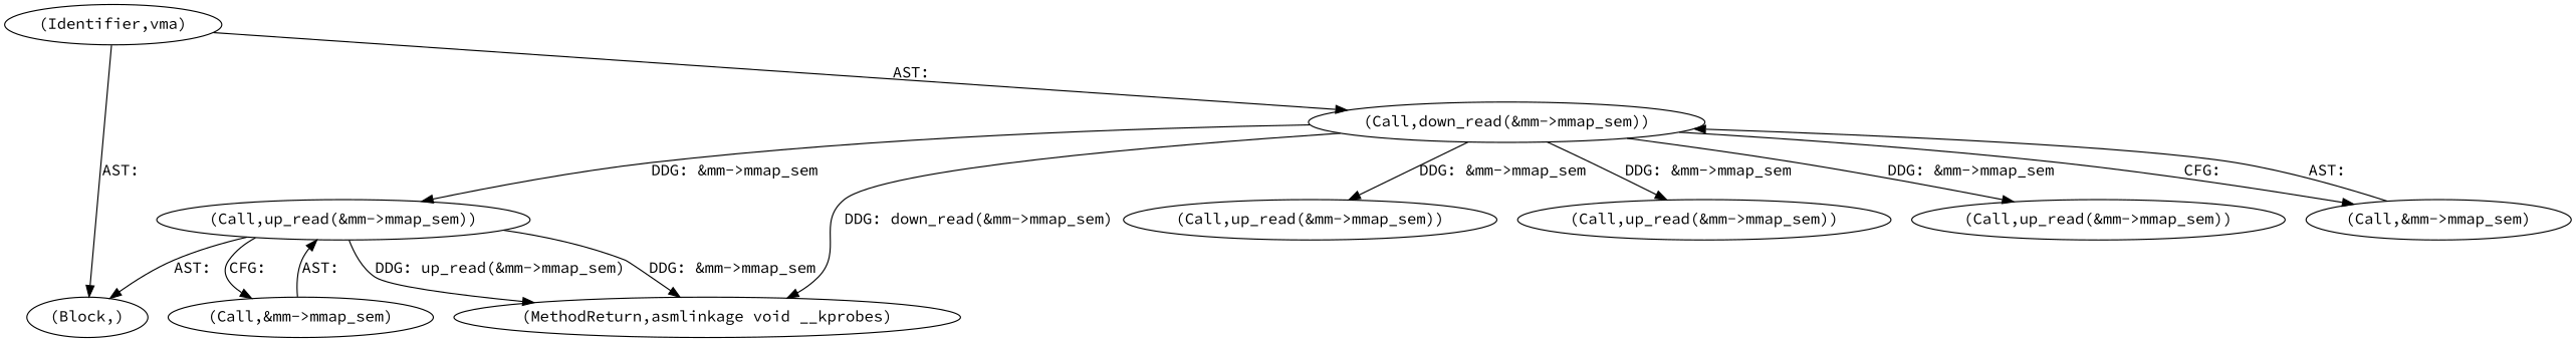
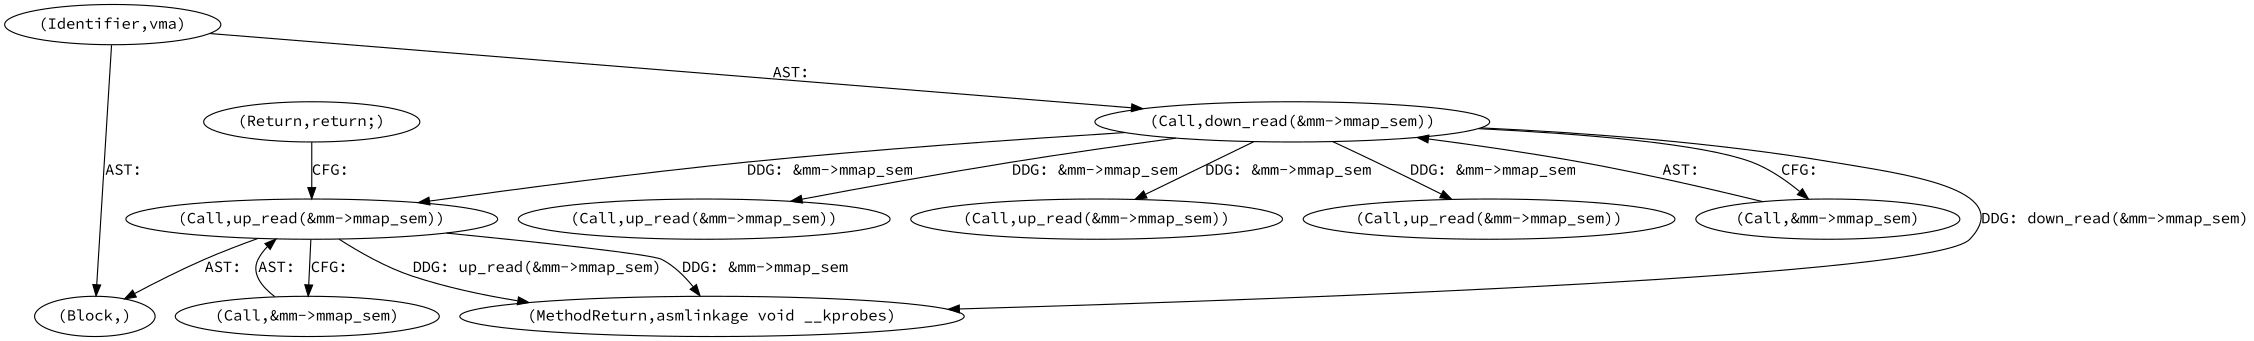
  digraph {
    fontname="Source Code Pro"
    node [fontname="Source Code Pro"]
    edge [fontname="Source Code Pro"]
    n1 [label="(Call,up_read(&mm->mmap_sem))"]
    n2 [label="(Block,)"]
    n3 [label="(Call,&mm->mmap_sem)"]
    n4 [label="(MethodReturn,asmlinkage void __kprobes)"]
    n5 [label="(Call,down_read(&mm->mmap_sem))"]
    n6 [label="(Call,up_read(&mm->mmap_sem))"]
    n7 [label="(Call,up_read(&mm->mmap_sem))"]
    n8 [label="(Call,up_read(&mm->mmap_sem))"]
    n9 [label="(Call,&mm->mmap_sem)"]
+   n10 [label="(Return,return;)"]
    n11 [label="(Identifier,vma)"]
    n1 -> n2 [label="AST: "]
    n1 -> n3 [label="CFG: "]
    n1 -> n4 [label="DDG: up_read(&mm->mmap_sem)"]
    n1 -> n4 [label="DDG: &mm->mmap_sem"]
    n3 -> n1 [label="AST: "]
    n5 -> n1 [label="DDG: &mm->mmap_sem"]
    n5 -> n4 [label="DDG: down_read(&mm->mmap_sem)"]
    n5 -> n6 [label="DDG: &mm->mmap_sem"]
    n5 -> n7 [label="DDG: &mm->mmap_sem"]
    n5 -> n8 [label="DDG: &mm->mmap_sem"]
    n5 -> n9 [label="CFG: "]
    n9 -> n5 [label="AST: "]
+   n10 -> n1 [label="CFG: "]
    n11 -> n2 [label="AST: "]
    n11 -> n5 [label="AST: "]
  }
